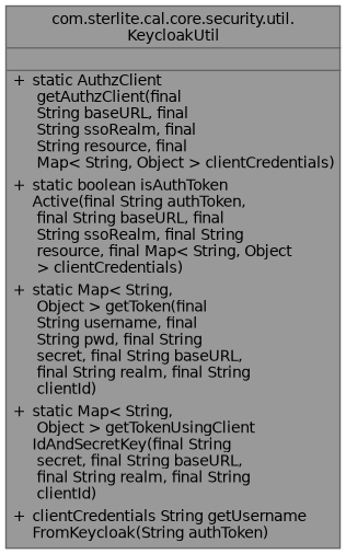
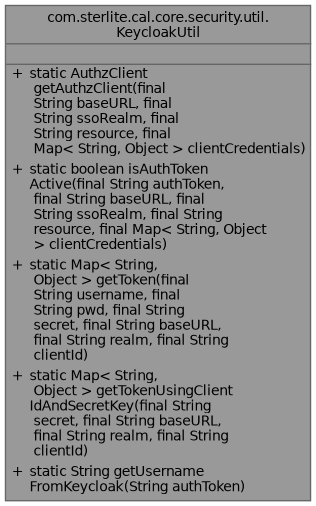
  digraph {
    rankdir=LR
-   n1 [color=gray40 fillcolor=grey60 fontcolor=black fontname=Helvetica fontsize=10 height=0.2 label=<<TABLE CELLBORDER="0" BORDER="1"><TR><TD COLSPAN="2" CELLPADDING="1" CELLSPACING="0">com.sterlite.cal.core.security.util.<BR ALIGN="LEFT"/>KeycloakUtil</TD></TR> <HR/> <TR><TD COLSPAN="2" CELLPADDING="1" CELLSPACING="0">&nbsp;</TD></TR> <HR/> <TR><TD VALIGN="top" CELLPADDING="1" CELLSPACING="0">+</TD><TD VALIGN="top" ALIGN="LEFT" CELLPADDING="1" CELLSPACING="0">static AuthzClient<BR ALIGN="LEFT"/> getAuthzClient(final<BR ALIGN="LEFT"/> String baseURL, final<BR ALIGN="LEFT"/> String ssoRealm, final<BR ALIGN="LEFT"/> String resource, final<BR ALIGN="LEFT"/> Map&lt; String, Object &gt; clientCredentials)<BR ALIGN="LEFT"/></TD></TR> <TR><TD VALIGN="top" CELLPADDING="1" CELLSPACING="0">+</TD><TD VALIGN="top" ALIGN="LEFT" CELLPADDING="1" CELLSPACING="0">static boolean isAuthToken<BR ALIGN="LEFT"/>Active(final String authToken,<BR ALIGN="LEFT"/> final String baseURL, final<BR ALIGN="LEFT"/> String ssoRealm, final String<BR ALIGN="LEFT"/> resource, final Map&lt; String, Object<BR ALIGN="LEFT"/> &gt; clientCredentials)<BR ALIGN="LEFT"/></TD></TR> <TR><TD VALIGN="top" CELLPADDING="1" CELLSPACING="0">+</TD><TD VALIGN="top" ALIGN="LEFT" CELLPADDING="1" CELLSPACING="0">static Map&lt; String,<BR ALIGN="LEFT"/> Object &gt; getToken(final<BR ALIGN="LEFT"/> String username, final<BR ALIGN="LEFT"/> String pwd, final String<BR ALIGN="LEFT"/> secret, final String baseURL,<BR ALIGN="LEFT"/> final String realm, final String<BR ALIGN="LEFT"/> clientId)<BR ALIGN="LEFT"/></TD></TR> <TR><TD VALIGN="top" CELLPADDING="1" CELLSPACING="0">+</TD><TD VALIGN="top" ALIGN="LEFT" CELLPADDING="1" CELLSPACING="0">static Map&lt; String,<BR ALIGN="LEFT"/> Object &gt; getTokenUsingClient<BR ALIGN="LEFT"/>IdAndSecretKey(final String<BR ALIGN="LEFT"/> secret, final String baseURL,<BR ALIGN="LEFT"/> final String realm, final String<BR ALIGN="LEFT"/> clientId)<BR ALIGN="LEFT"/></TD></TR> <TR><TD VALIGN="top" CELLPADDING="1" CELLSPACING="0">+</TD><TD VALIGN="top" ALIGN="LEFT" CELLPADDING="1" CELLSPACING="0">clientCredentials String getUsername<BR ALIGN="LEFT"/>FromKeycloak(String authToken)<BR ALIGN="LEFT"/></TD></TR> </TABLE>> shape=plain style=filled width=0.4]
+   n1 [color=gray40 fillcolor=grey60 fontcolor=black fontname=Helvetica fontsize=10 height=0.2 label=<<TABLE CELLBORDER="0" BORDER="1"><TR><TD COLSPAN="2" CELLPADDING="1" CELLSPACING="0">com.sterlite.cal.core.security.util.<BR ALIGN="LEFT"/>KeycloakUtil</TD></TR> <HR/> <TR><TD COLSPAN="2" CELLPADDING="1" CELLSPACING="0">&nbsp;</TD></TR> <HR/> <TR><TD VALIGN="top" CELLPADDING="1" CELLSPACING="0">+</TD><TD VALIGN="top" ALIGN="LEFT" CELLPADDING="1" CELLSPACING="0">static AuthzClient<BR ALIGN="LEFT"/> getAuthzClient(final<BR ALIGN="LEFT"/> String baseURL, final<BR ALIGN="LEFT"/> String ssoRealm, final<BR ALIGN="LEFT"/> String resource, final<BR ALIGN="LEFT"/> Map&lt; String, Object &gt; clientCredentials)<BR ALIGN="LEFT"/></TD></TR> <TR><TD VALIGN="top" CELLPADDING="1" CELLSPACING="0">+</TD><TD VALIGN="top" ALIGN="LEFT" CELLPADDING="1" CELLSPACING="0">static boolean isAuthToken<BR ALIGN="LEFT"/>Active(final String authToken,<BR ALIGN="LEFT"/> final String baseURL, final<BR ALIGN="LEFT"/> String ssoRealm, final String<BR ALIGN="LEFT"/> resource, final Map&lt; String, Object<BR ALIGN="LEFT"/> &gt; clientCredentials)<BR ALIGN="LEFT"/></TD></TR> <TR><TD VALIGN="top" CELLPADDING="1" CELLSPACING="0">+</TD><TD VALIGN="top" ALIGN="LEFT" CELLPADDING="1" CELLSPACING="0">static Map&lt; String,<BR ALIGN="LEFT"/> Object &gt; getToken(final<BR ALIGN="LEFT"/> String username, final<BR ALIGN="LEFT"/> String pwd, final String<BR ALIGN="LEFT"/> secret, final String baseURL,<BR ALIGN="LEFT"/> final String realm, final String<BR ALIGN="LEFT"/> clientId)<BR ALIGN="LEFT"/></TD></TR> <TR><TD VALIGN="top" CELLPADDING="1" CELLSPACING="0">+</TD><TD VALIGN="top" ALIGN="LEFT" CELLPADDING="1" CELLSPACING="0">static Map&lt; String,<BR ALIGN="LEFT"/> Object &gt; getTokenUsingClient<BR ALIGN="LEFT"/>IdAndSecretKey(final String<BR ALIGN="LEFT"/> secret, final String baseURL,<BR ALIGN="LEFT"/> final String realm, final String<BR ALIGN="LEFT"/> clientId)<BR ALIGN="LEFT"/></TD></TR> <TR><TD VALIGN="top" CELLPADDING="1" CELLSPACING="0">+</TD><TD VALIGN="top" ALIGN="LEFT" CELLPADDING="1" CELLSPACING="0">static String getUsername<BR ALIGN="LEFT"/>FromKeycloak(String authToken)<BR ALIGN="LEFT"/></TD></TR> </TABLE>> shape=plain style=filled width=0.4]
  }
